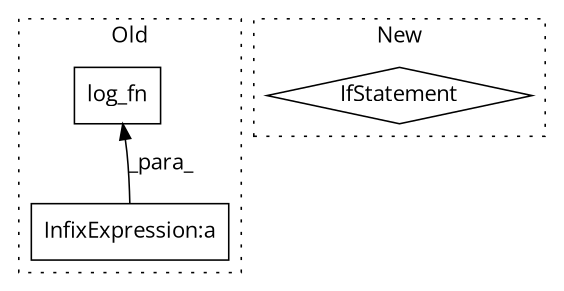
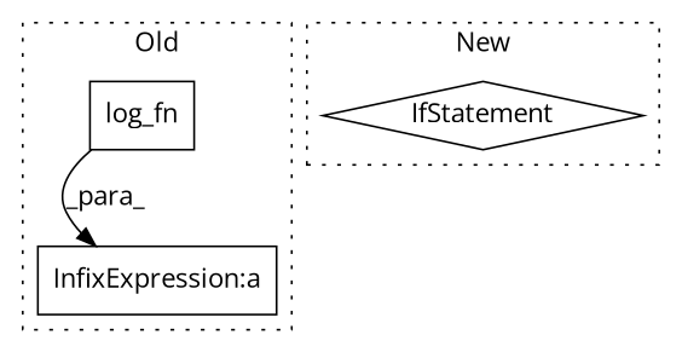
  digraph {
    fontname="Open Sans"
    node [shape=box fontname="Open Sans"]
    n1 [a=32 l="7,1" label=log_fn s="3772,3786"]
    n2 [a=27 l=3 label="InfixExpression:a" s=3782]
    n3 [a=25 l="4,2" label=IfStatement s="3849,3874" shape=diamond]
    subgraph cluster_1 {
      label=Old
      style=dotted
      n1
      n2
    }
    subgraph cluster_2 {
      label=New
      style=dotted
      n3
    }
-   n2 -> n1 [label=_para_ fontname="Open Sans"]
+   n1 -> n2 [label=_para_ fontname="Open Sans"]
  }
